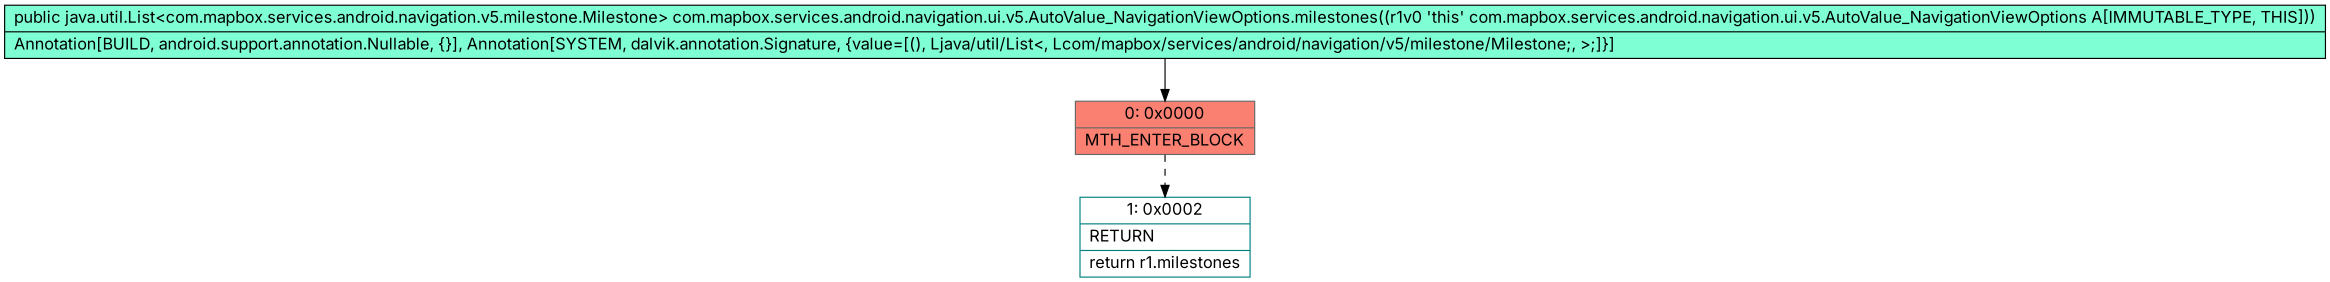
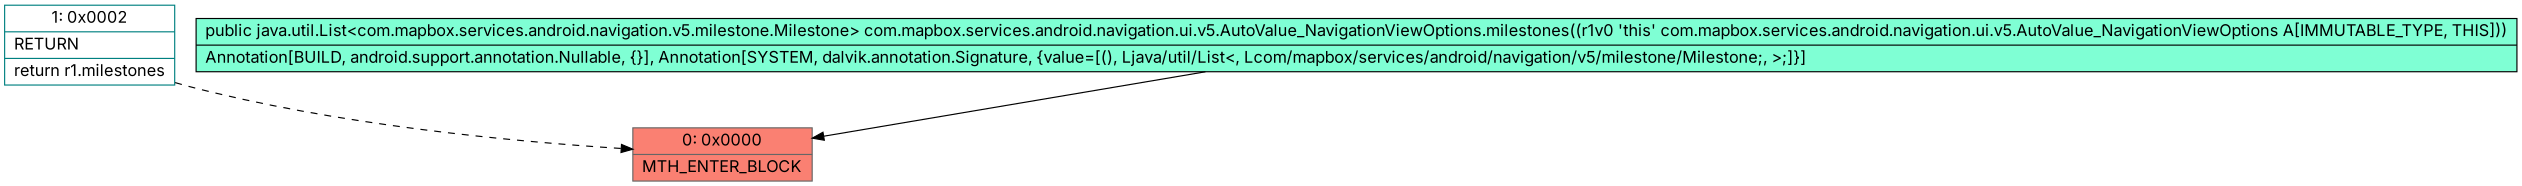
  digraph {
    fontname=Inter
    node [shape=record style=filled fontname=Inter]
    edge [fontname=Inter]
    n1 [label="{0\:\ 0x0000|MTH_ENTER_BLOCK\l}" fillcolor=salmon color=gray40]
    n2 [label="{1\:\ 0x0002|RETURN\l|return r1.milestones\l}" fillcolor=white color=teal]
    n3 [label="{public java.util.List\<com.mapbox.services.android.navigation.v5.milestone.Milestone\> com.mapbox.services.android.navigation.ui.v5.AutoValue_NavigationViewOptions.milestones((r1v0 'this' com.mapbox.services.android.navigation.ui.v5.AutoValue_NavigationViewOptions A[IMMUTABLE_TYPE, THIS]))  | Annotation[BUILD, android.support.annotation.Nullable, \{\}], Annotation[SYSTEM, dalvik.annotation.Signature, \{value=[(), Ljava\/util\/List\<, Lcom\/mapbox\/services\/android\/navigation\/v5\/milestone\/Milestone;, \>;]\}]\l}" fillcolor=aquamarine color=black]
-   n1 -> n2 [style=dashed]
+   n2 -> n1 [style=dashed]
    n3 -> n1 [style=solid]
  }
